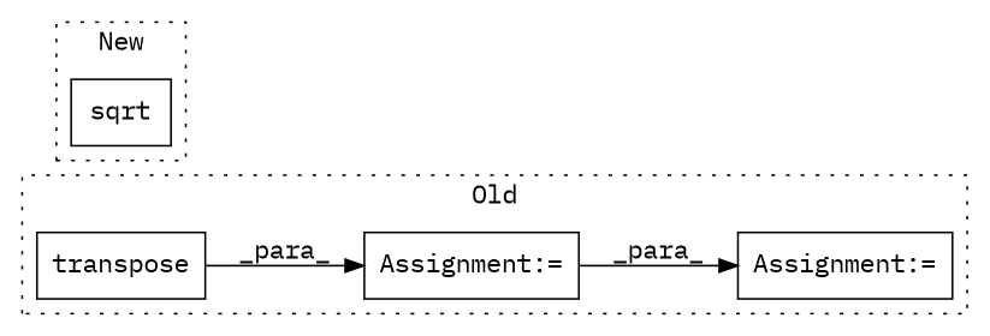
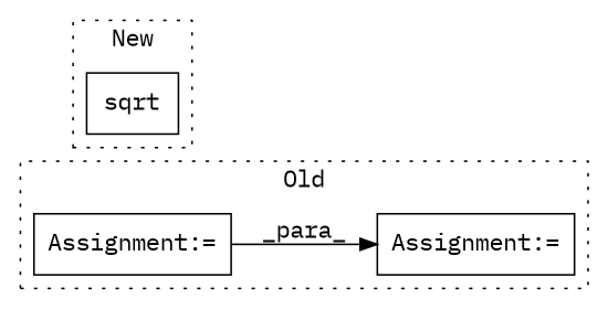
  digraph {
    rankdir=LR
    fontname="IBM Plex Mono"
    node [a=32 shape=box fontname="IBM Plex Mono"]
    edge [fontname="IBM Plex Mono"]
-   n1 [l="10,1" label=transpose s="2249,2264"]
    n2 [a=7 l=1 label="Assignment:=" s=2275]
    n3 [a=7 l=2 label="Assignment:=" s=2378]
    n4 [l=6 label=sqrt s=2057]
    subgraph cluster_1 {
      label=Old
      style=dotted
-     n1
      n2
      n3
    }
    subgraph cluster_2 {
      label=New
      style=dotted
      n4
    }
-   n1 -> n2 [label=_para_]
    n2 -> n3 [label=_para_]
  }
